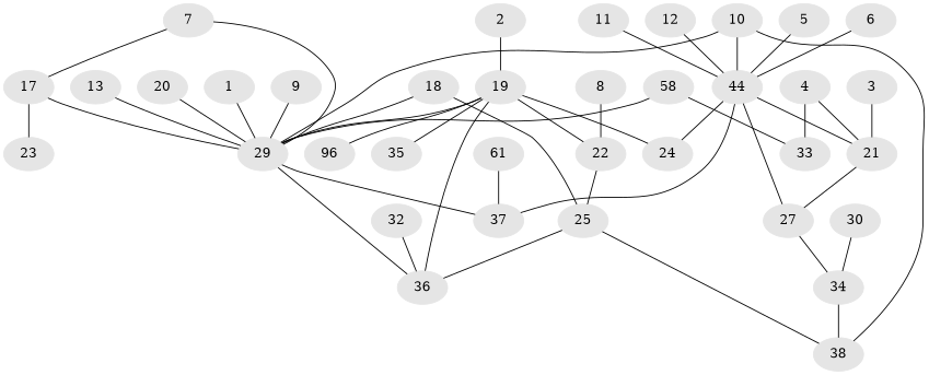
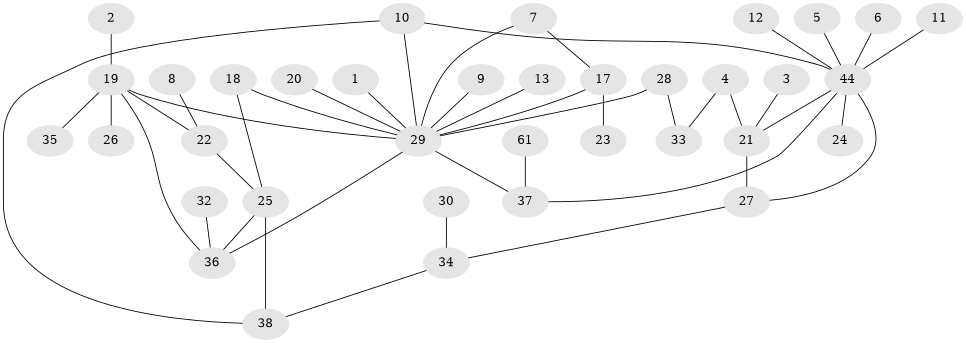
  graph {
    node [color=gray90 style=filled]
    edge [weight=1.0]
    1
    29
    37
    36
    2
    19
    22
    24
-   26 [label=96]
+   26
    35
    3
    21
    27
    4
    33
    n16 [label=44]
    5
    6
    7
    17
    23
    8
    25
    9
    10
    38
    11
    12
    13
    34
    18
    20
-   28 [label=58]
+   28
    30
    n35 [label=61]
    32
    1 -- 29
    29 -- 37
    29 -- 36
    2 -- 19
    19 -- 29
    19 -- 36
    19 -- 22
-   19 -- 24
    19 -- 26
    19 -- 35
    22 -- 25
    3 -- 21
    21 -- 27
    27 -- 34
    4 -- 21
    4 -- 33
    n16 -- 37
    n16 -- 24
    n16 -- 21
    n16 -- 27
    5 -- n16
    6 -- n16
    7 -- 29
    7 -- 17
    17 -- 29
    17 -- 23
    8 -- 22
    25 -- 36
    25 -- 38
    9 -- 29
    10 -- 29
    10 -- n16
    10 -- 38
    11 -- n16
    12 -- n16
    13 -- 29
    34 -- 38
    18 -- 29
    18 -- 25
    20 -- 29
    28 -- 29
    28 -- 33
    30 -- 34
    n35 -- 37
    32 -- 36
  }
